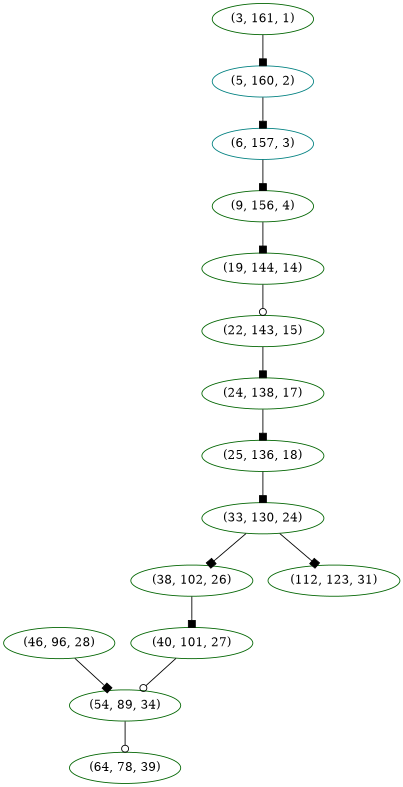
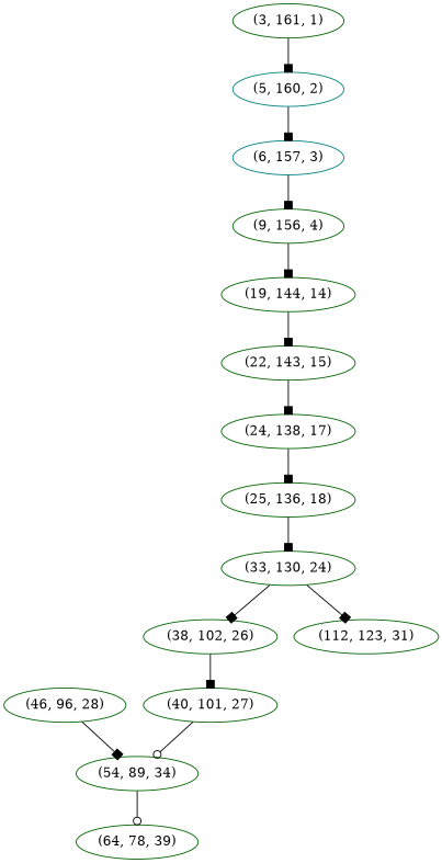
  digraph {
    node [color=darkgreen]
    edge [arrowhead=box]
    "(5, 160, 2)" [color=teal]
    "(3, 161, 1)"
    "(6, 157, 3)" [color=teal]
    "(9, 156, 4)"
    "(19, 144, 14)"
    "(22, 143, 15)"
    "(24, 138, 17)"
    "(25, 136, 18)"
    "(33, 130, 24)"
    "(38, 102, 26)"
    "(112, 123, 31)"
    "(40, 101, 27)"
    "(54, 89, 34)"
    "(46, 96, 28)"
    "(64, 78, 39)"
    "(5, 160, 2)" -> "(6, 157, 3)"
    "(3, 161, 1)" -> "(5, 160, 2)"
    "(6, 157, 3)" -> "(9, 156, 4)"
    "(9, 156, 4)" -> "(19, 144, 14)"
-   "(19, 144, 14)" -> "(22, 143, 15)" [arrowhead=odot]
+   "(19, 144, 14)" -> "(22, 143, 15)"
    "(22, 143, 15)" -> "(24, 138, 17)"
    "(24, 138, 17)" -> "(25, 136, 18)"
    "(25, 136, 18)" -> "(33, 130, 24)"
    "(33, 130, 24)" -> "(38, 102, 26)"
    "(33, 130, 24)" -> "(112, 123, 31)"
    "(38, 102, 26)" -> "(40, 101, 27)"
    "(40, 101, 27)" -> "(54, 89, 34)" [arrowhead=odot]
    "(54, 89, 34)" -> "(64, 78, 39)" [arrowhead=odot]
    "(46, 96, 28)" -> "(54, 89, 34)"
  }
